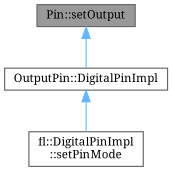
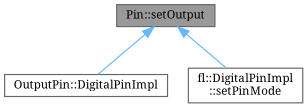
  digraph {
    fontname="Noto Serif"
    rankdir=TB
    node [color=grey40 fillcolor=white fontname="Noto Serif" fontsize=10 shape=box style=filled]
    edge [color=steelblue1 dir=back fontname="Noto Serif" fontsize=10 labelfontname=Helvetica labelfontsize=10 style=solid]
    n1 [color=gray40 fillcolor=grey60 fontcolor=black height=0.2 label="Pin::setOutput" width=0.4]
    n2 [height=0.2 label="OutputPin::DigitalPinImpl" width=0.4]
    n3 [height=0.2 label="fl::DigitalPinImpl\l::setPinMode" width=0.4]
    n1 -> n2
-   n2 -> n3
+   n1 -> n3
  }
